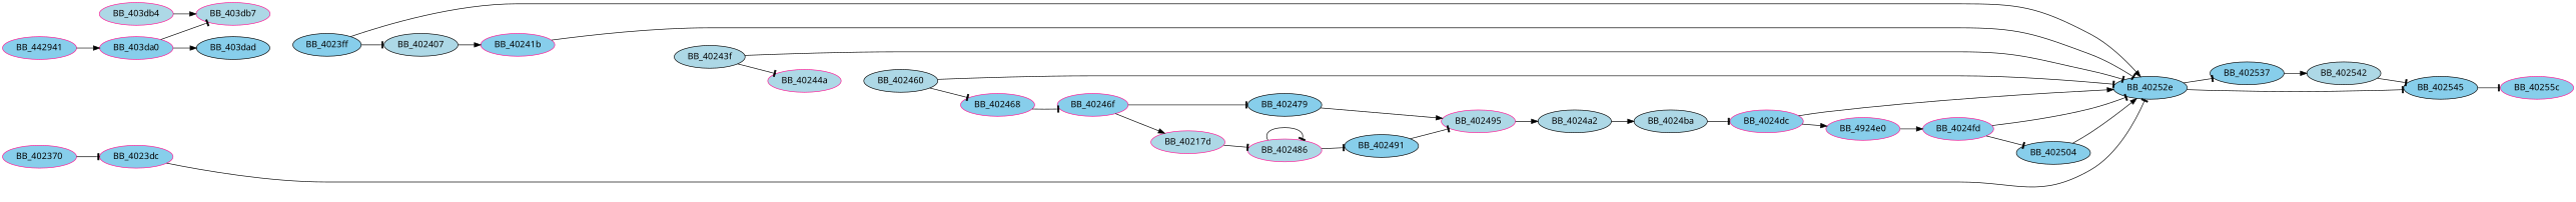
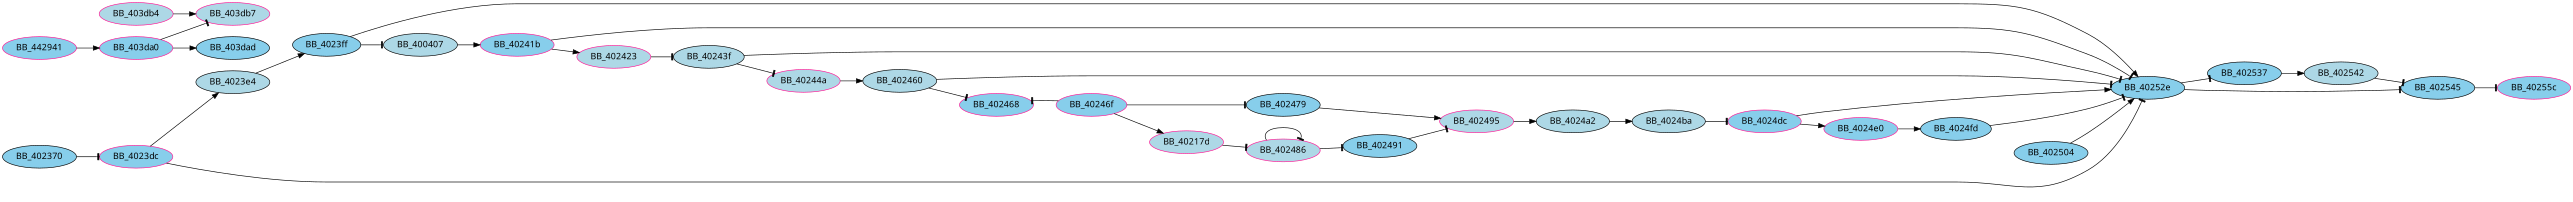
  digraph {
    fontname="Noto Sans"
    rankdir=LR
    node [color=deeppink fillcolor=skyblue fontname="Noto Sans" style=filled]
    edge [arrowhead=tee fontname="Noto Sans"]
-   BB_402370
+   BB_402370 [color=black]
    BB_4023dc
+   BB_4023e4 [color=black fillcolor=lightblue]
    BB_40252e [color=black]
    BB_4023ff [color=black]
    BB_402537 [color=black]
    BB_402545 [color=black]
-   BB_402407 [color=black fillcolor=lightblue]
+   BB_402407 [color=black fillcolor=lightblue label=BB_400407]
    BB_402542 [color=black fillcolor=lightblue]
    BB_40255c
    BB_40241b
+   BB_402423 [fillcolor=lightblue]
    BB_40243f [color=black fillcolor=lightblue]
    BB_40244a [fillcolor=lightblue]
    BB_402460 [color=black fillcolor=lightblue]
    BB_402468
    BB_40246f
    BB_402479 [color=black]
    n19 [fillcolor=lightblue label=BB_40217d]
    BB_402495 [fillcolor=lightblue]
    BB_402486 [fillcolor=lightblue]
    n22 [color=black fillcolor=lightblue label=BB_4024a2]
    BB_402491 [color=black]
    BB_4024ba [color=black fillcolor=lightblue]
    BB_4024dc
-   BB_4024e0 [label=BB_4924e0]
-   BB_4024fd
+   BB_4024e0
+   BB_4024fd [color=black]
    BB_402504 [color=black]
    BB_403dad [color=black]
    BB_403da0
    BB_403db7 [fillcolor=lightblue]
    BB_403db4 [fillcolor=lightblue]
    BB_442941
    BB_402370 -> BB_4023dc
+   BB_4023dc -> BB_4023e4 [arrowhead=normal]
    BB_4023dc -> BB_40252e
+   BB_4023e4 -> BB_4023ff [arrowhead=normal]
    BB_40252e -> BB_402537
    BB_40252e -> BB_402545
    BB_4023ff -> BB_40252e [arrowhead=normal]
    BB_4023ff -> BB_402407
    BB_402537 -> BB_402542 [arrowhead=normal]
    BB_402545 -> BB_40255c
    BB_402407 -> BB_40241b [arrowhead=normal]
    BB_402542 -> BB_402545
    BB_40241b -> BB_40252e
+   BB_40241b -> BB_402423 [arrowhead=normal]
+   BB_402423 -> BB_40243f
    BB_40243f -> BB_40252e
    BB_40243f -> BB_40244a
+   BB_40244a -> BB_402460 [arrowhead=normal]
    BB_402460 -> BB_40252e
    BB_402460 -> BB_402468
-   BB_402468 -> BB_40246f
+   BB_40246f -> BB_402468
    BB_40246f -> BB_402479
    BB_40246f -> n19 [arrowhead=normal]
    BB_402479 -> BB_402495 [arrowhead=normal]
    n19 -> BB_402486
    BB_402495 -> n22 [arrowhead=normal]
    BB_402486 -> BB_402486
    BB_402486 -> BB_402491
    n22 -> BB_4024ba [arrowhead=normal]
    BB_402491 -> BB_402495
    BB_4024ba -> BB_4024dc
    BB_4024dc -> BB_40252e [arrowhead=normal]
    BB_4024dc -> BB_4024e0 [arrowhead=normal]
    BB_4024e0 -> BB_4024fd [arrowhead=normal]
    BB_4024fd -> BB_40252e
-   BB_4024fd -> BB_402504
    BB_402504 -> BB_40252e [arrowhead=normal]
    BB_403da0 -> BB_403dad [arrowhead=normal]
    BB_403da0 -> BB_403db7
    BB_403db4 -> BB_403db7 [arrowhead=normal]
    BB_442941 -> BB_403da0 [arrowhead=normal]
  }
